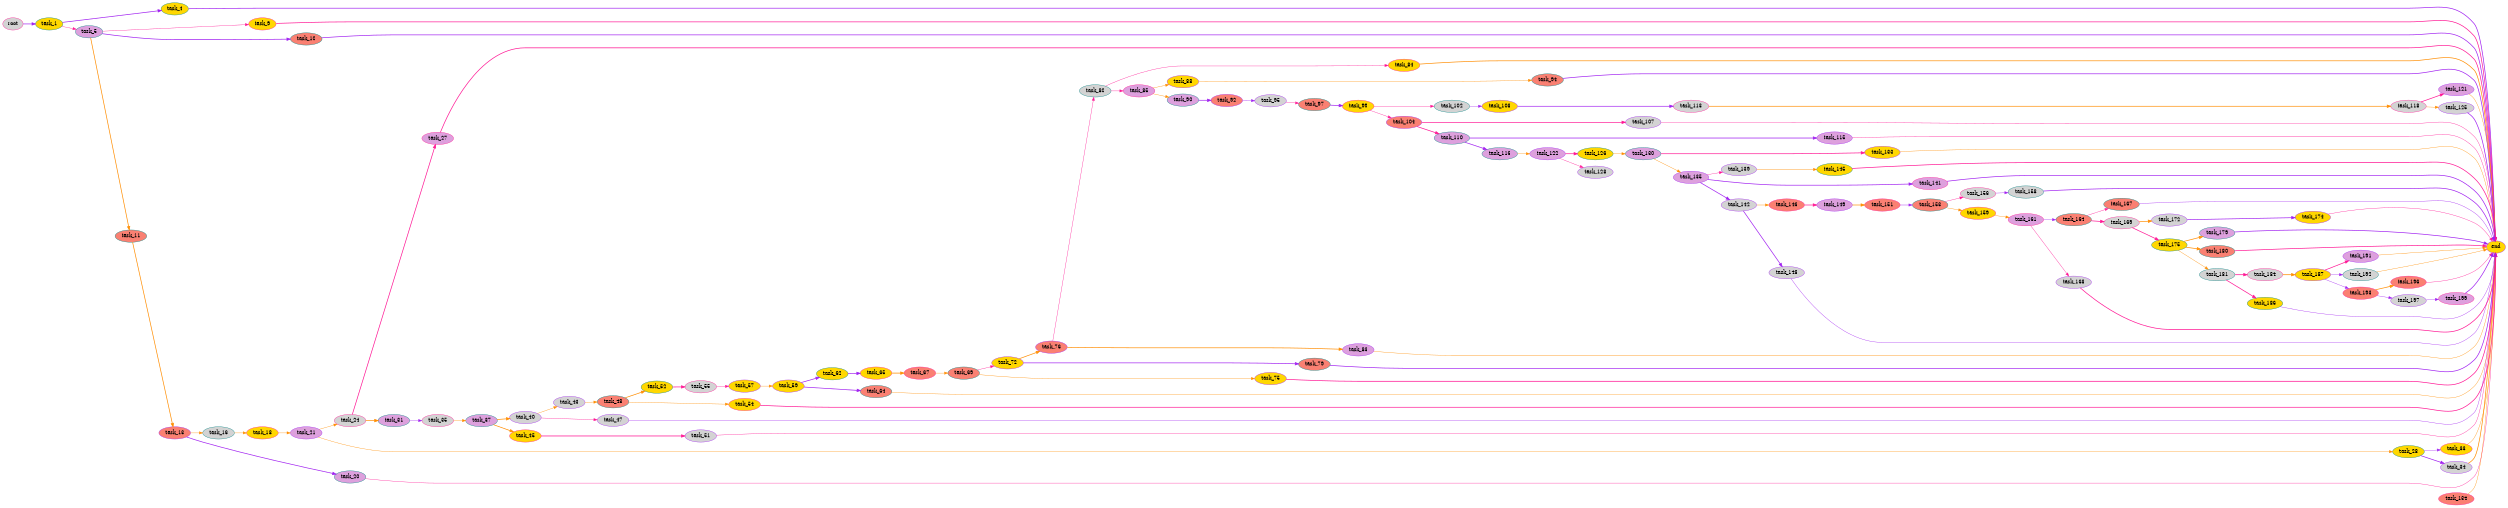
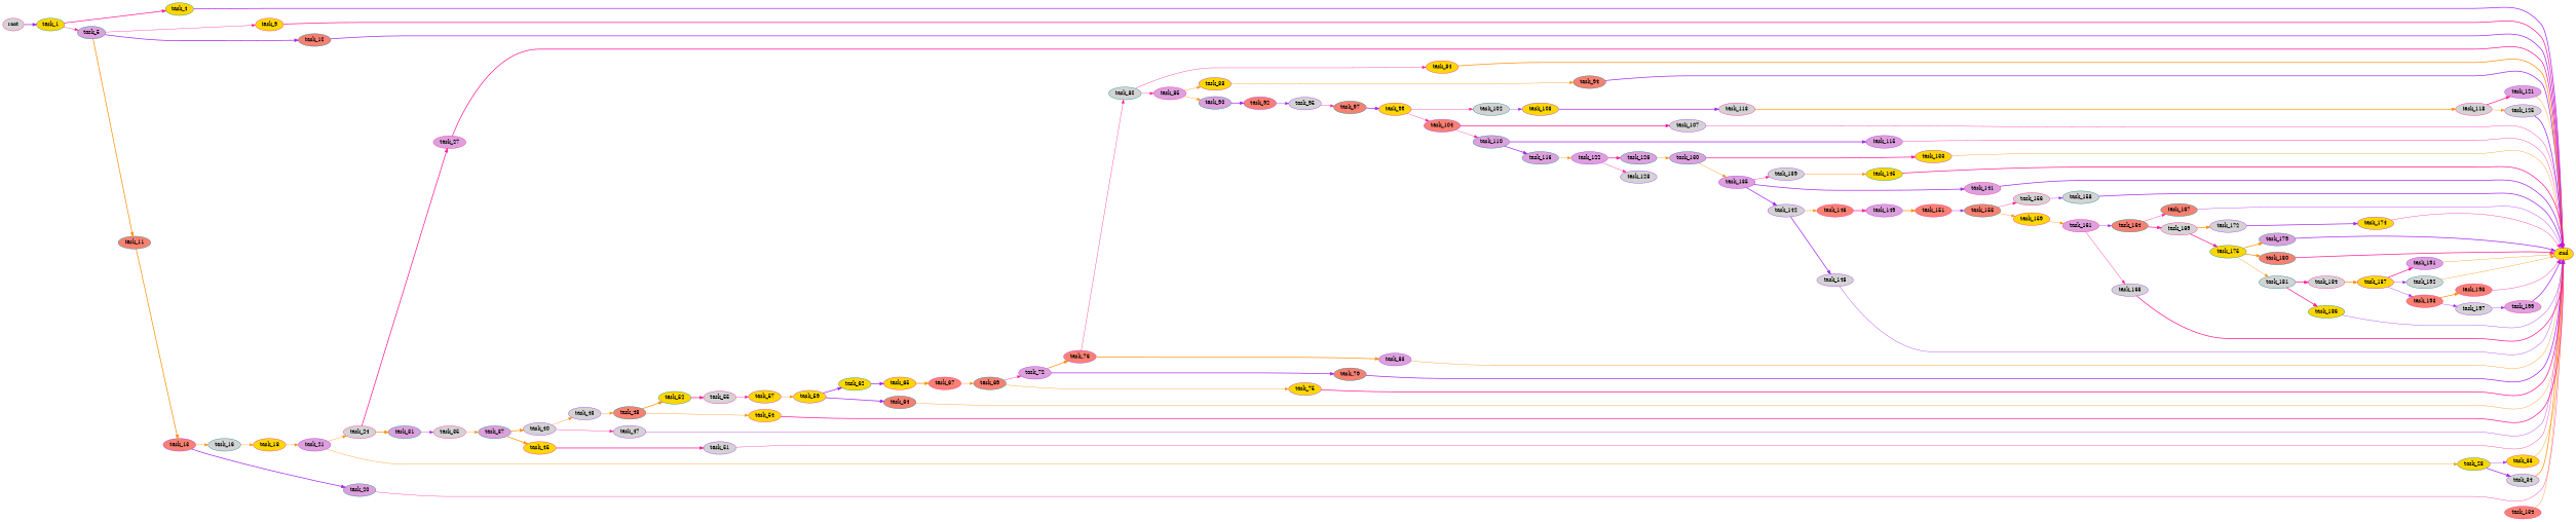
  digraph {
    rankdir=LR
    node [color=purple fillcolor=lightgrey style=filled]
    edge [color=darkorange style=solid]
    root [color=deeppink]
    task_1 [color=teal fillcolor=gold]
    task_4 [color=teal fillcolor=gold]
    task_5 [color=teal fillcolor=plum]
    end [fillcolor=gold]
    task_9 [color=deeppink fillcolor=gold]
    task_10 [color=teal fillcolor=salmon]
    task_11 [color=teal fillcolor=salmon]
    task_13 [fillcolor=salmon]
    task_16 [color=teal]
    task_20 [color=teal fillcolor=plum]
    task_18 [color=deeppink fillcolor=gold]
    task_21 [fillcolor=plum]
    task_24 [color=deeppink]
    task_28 [color=teal fillcolor=gold]
    task_27 [color=deeppink fillcolor=plum]
    task_31 [color=teal fillcolor=plum]
    task_33 [color=deeppink fillcolor=gold]
    task_34
    task_35 [color=deeppink]
    task_37 [color=teal fillcolor=plum]
    task_40
    task_45 [color=deeppink fillcolor=gold]
    task_43
    task_47
    task_51
    task_48 [color=teal fillcolor=salmon]
    task_52 [color=teal fillcolor=gold]
    task_54 [color=deeppink fillcolor=gold]
    task_55 [color=deeppink]
    task_57 [fillcolor=gold]
    task_59 [fillcolor=gold]
    task_62 [color=teal fillcolor=gold]
    task_64 [color=teal fillcolor=salmon]
    task_65 [color=deeppink fillcolor=gold]
    task_67 [color=deeppink fillcolor=salmon]
    task_69 [color=teal fillcolor=salmon]
-   task_72 [fillcolor=gold]
+   task_72 [fillcolor=plum]
    task_75 [fillcolor=gold]
    task_76 [fillcolor=salmon]
    task_79 [color=teal fillcolor=salmon]
    task_80 [color=teal]
    task_83 [fillcolor=plum]
    task_84 [color=deeppink fillcolor=gold]
    task_85 [color=deeppink fillcolor=plum]
    task_88 [fillcolor=gold]
    task_90 [color=teal fillcolor=plum]
    task_94 [color=teal fillcolor=salmon]
    task_92 [fillcolor=salmon]
    task_95
    task_97 [color=teal fillcolor=salmon]
    task_99 [color=deeppink fillcolor=gold]
    task_102 [color=teal]
    task_104 [fillcolor=salmon]
    task_108 [fillcolor=gold]
    task_107
    task_110 [color=teal fillcolor=plum]
    task_113 [color=deeppink]
    task_115 [fillcolor=plum]
    task_116 [color=teal fillcolor=plum]
    task_118 [color=deeppink]
    task_122 [fillcolor=plum]
    task_121 [fillcolor=plum]
    task_125
-   task_126 [color=teal fillcolor=gold]
+   task_126 [color=teal fillcolor=plum]
    task_128
    task_130 [color=teal fillcolor=plum]
    task_133 [fillcolor=gold]
    task_135 [fillcolor=plum]
    task_134 [color=deeppink fillcolor=salmon]
    task_139
    task_141 [color=deeppink fillcolor=plum]
    task_142
    task_145 [color=teal fillcolor=gold]
    task_146 [color=deeppink fillcolor=salmon]
    task_148
    task_149 [fillcolor=plum]
    task_151 [color=deeppink fillcolor=salmon]
    task_153 [color=teal fillcolor=salmon]
    task_156 [color=deeppink]
    task_159 [color=deeppink fillcolor=gold]
    task_158 [color=teal]
    task_161 [color=deeppink fillcolor=plum]
    task_164 [color=teal fillcolor=salmon]
    task_168
    task_167 [color=teal fillcolor=salmon]
    task_169 [color=deeppink]
    task_172
    task_175 [color=teal fillcolor=gold]
    task_174 [fillcolor=gold]
    task_179 [color=teal fillcolor=plum]
    task_180 [color=teal fillcolor=salmon]
    task_181 [color=teal]
    task_184 [color=deeppink]
    task_186 [color=teal fillcolor=gold]
    task_187 [fillcolor=gold]
    task_191 [fillcolor=plum]
    task_192 [color=teal]
    task_193 [color=deeppink fillcolor=salmon]
    task_196 [color=deeppink fillcolor=salmon]
    task_197
    task_199 [color=deeppink fillcolor=plum]
    root -> task_1 [color=purple style=bold]
-   task_1 -> task_4 [color=purple style=bold]
+   task_1 -> task_4 [color=deeppink style=bold]
    task_1 -> task_5 [color=deeppink]
    task_4 -> end [color=purple style=bold]
    task_5 -> task_9 [color=deeppink]
    task_5 -> task_10 [color=purple style=bold]
    task_5 -> task_11 [style=bold]
    task_9 -> end [color=deeppink style=bold]
    task_10 -> end [color=purple style=bold]
    task_11 -> task_13 [style=bold]
    task_13 -> task_16
    task_13 -> task_20 [color=purple style=bold]
    task_16 -> task_18
    task_20 -> end [color=deeppink]
    task_18 -> task_21
    task_21 -> task_24
    task_21 -> task_28
    task_24 -> task_27 [color=deeppink style=bold]
    task_24 -> task_31 [style=bold]
    task_28 -> task_33 [color=purple]
    task_28 -> task_34 [color=purple style=bold]
    task_27 -> end [color=deeppink style=bold]
    task_31 -> task_35 [color=purple]
    task_33 -> end
    task_34 -> end [style=bold]
    task_35 -> task_37
    task_37 -> task_40 [style=bold]
    task_37 -> task_45 [style=bold]
    task_40 -> task_43
    task_40 -> task_47 [color=deeppink]
    task_45 -> task_51 [color=deeppink style=bold]
    task_43 -> task_48
    task_47 -> end [color=purple]
    task_51 -> end [color=deeppink]
    task_48 -> task_52 [style=bold]
    task_48 -> task_54
    task_52 -> task_55 [color=deeppink style=bold]
    task_54 -> end [color=deeppink style=bold]
    task_55 -> task_57 [color=deeppink]
    task_57 -> task_59
    task_59 -> task_62 [color=purple style=bold]
    task_59 -> task_64 [color=purple style=bold]
    task_62 -> task_65 [color=purple style=bold]
    task_64 -> end
    task_65 -> task_67 [style=bold]
    task_67 -> task_69
    task_69 -> task_72 [color=deeppink]
    task_69 -> task_75
    task_72 -> task_76 [style=bold]
    task_72 -> task_79 [color=purple style=bold]
    task_75 -> end [color=deeppink style=bold]
    task_76 -> task_80 [color=deeppink]
    task_76 -> task_83 [style=bold]
    task_79 -> end [color=purple style=bold]
    task_80 -> task_84 [color=deeppink]
    task_80 -> task_85 [color=deeppink]
    task_83 -> end
    task_84 -> end [style=bold]
    task_85 -> task_88
    task_85 -> task_90
    task_88 -> task_94
    task_90 -> task_92 [color=purple style=bold]
    task_94 -> end [color=purple style=bold]
    task_92 -> task_95 [color=purple]
    task_95 -> task_97 [color=deeppink]
    task_97 -> task_99 [color=purple style=bold]
    task_99 -> task_102 [color=deeppink]
    task_99 -> task_104 [color=deeppink]
    task_102 -> task_108 [color=purple]
    task_104 -> task_107 [color=deeppink style=bold]
-   task_104 -> task_110 [color=deeppink style=bold]
+   task_104 -> task_110 [color=deeppink]
    task_108 -> task_113 [color=purple style=bold]
    task_107 -> end [color=deeppink]
    task_110 -> task_115 [color=purple style=bold]
    task_110 -> task_116 [color=purple style=bold]
    task_113 -> task_118 [style=bold]
    task_115 -> end [color=deeppink]
    task_116 -> task_122
    task_118 -> task_121 [color=deeppink style=bold]
    task_118 -> task_125
    task_122 -> task_126 [color=deeppink style=bold]
    task_122 -> task_128 [color=deeppink]
    task_121 -> end
    task_125 -> end [color=purple style=bold]
    task_126 -> task_130
    task_130 -> task_133 [color=deeppink style=bold]
    task_130 -> task_135
    task_133 -> end
    task_135 -> task_139 [color=deeppink]
    task_135 -> task_141 [color=purple style=bold]
    task_135 -> task_142 [color=purple style=bold]
    task_134 -> end
    task_139 -> task_145
    task_141 -> end [color=purple style=bold]
    task_142 -> task_146
    task_142 -> task_148 [color=purple style=bold]
    task_145 -> end [color=deeppink style=bold]
    task_146 -> task_149 [color=deeppink style=bold]
    task_148 -> end [color=purple]
    task_149 -> task_151 [style=bold]
    task_151 -> task_153 [color=purple]
    task_153 -> task_156 [color=deeppink]
    task_153 -> task_159
    task_156 -> task_158 [color=purple]
    task_159 -> task_161
    task_158 -> end [color=purple style=bold]
    task_161 -> task_164 [color=purple]
    task_161 -> task_168 [color=deeppink]
    task_164 -> task_167 [color=deeppink]
    task_164 -> task_169 [color=deeppink style=bold]
    task_168 -> end [color=deeppink style=bold]
    task_167 -> end [color=purple]
    task_169 -> task_172 [style=bold]
    task_169 -> task_175 [color=deeppink style=bold]
    task_172 -> task_174 [color=purple style=bold]
    task_175 -> task_179 [style=bold]
    task_175 -> task_180 [style=bold]
    task_175 -> task_181
    task_174 -> end [color=deeppink]
    task_179 -> end [color=purple style=bold]
    task_180 -> end [color=deeppink style=bold]
    task_181 -> task_184 [color=deeppink style=bold]
    task_181 -> task_186 [color=deeppink style=bold]
    task_184 -> task_187 [style=bold]
    task_186 -> end [color=purple]
    task_187 -> task_191 [color=deeppink style=bold]
    task_187 -> task_192 [color=purple]
    task_187 -> task_193 [color=purple]
    task_191 -> end
    task_192 -> end
    task_193 -> task_196 [style=bold]
    task_193 -> task_197 [color=purple]
    task_196 -> end [color=deeppink]
    task_197 -> task_199 [color=purple]
    task_199 -> end [color=purple style=bold]
  }
